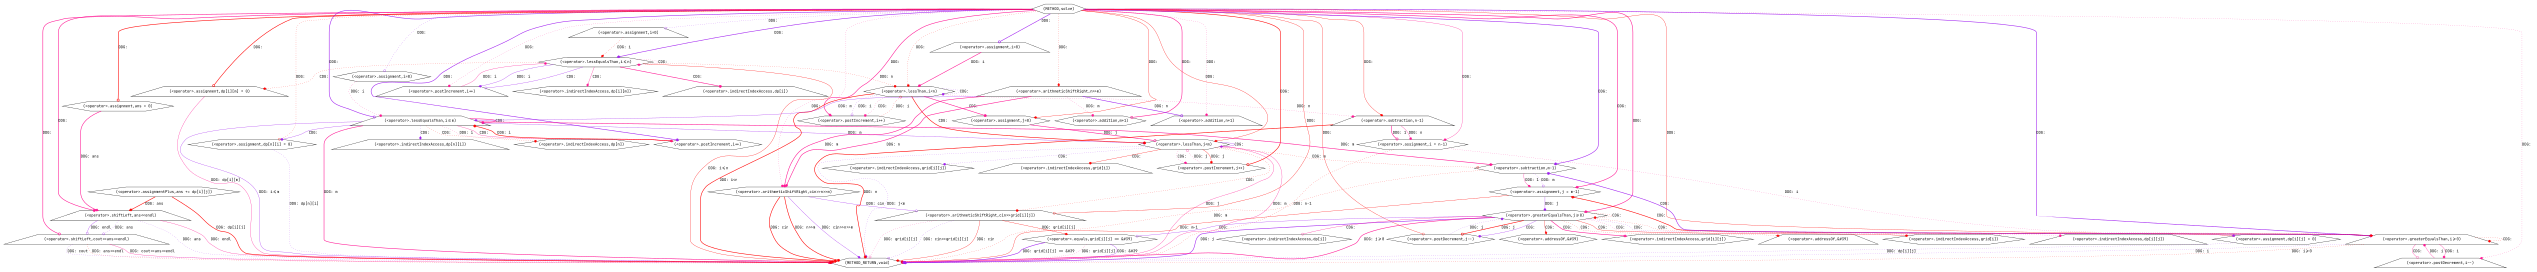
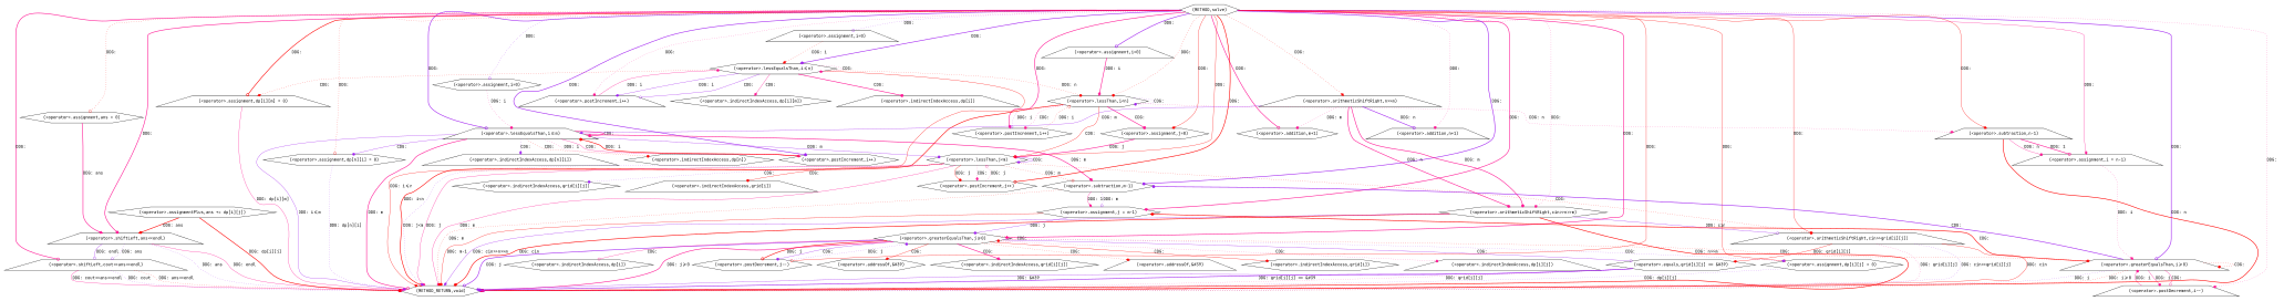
  digraph {
    fontname="JetBrains Mono"
    node [fontname="JetBrains Mono" shape=hexagon]
    edge [arrowhead=diamond color=deeppink fontname="JetBrains Mono" style=dotted]
    n1 [label="(METHOD,solve)"]
    n2 [label="(<operator>.arithmeticShiftRight,cin>>n>>m)"]
    n3 [label="(<operator>.assignment,ans = 0)"]
    n4 [label="(<operator>.shiftLeft,cout<<ans<<endl)" shape=trapezium]
    n5 [label="(<operator>.assignment,i=0)"]
    n6 [label="(<operator>.lessEqualsThan,i<=m)" shape=trapezium]
    n7 [label="(<operator>.postIncrement,i++)"]
    n8 [label="(<operator>.assignment,dp[n][i] = 0)"]
    n9 [label="(<operator>.assignment,i=0)" shape=trapezium]
    n10 [label="(<operator>.lessEqualsThan,i<=n)"]
    n11 [label="(<operator>.postIncrement,i++)" shape=trapezium]
    n12 [label="(<operator>.assignment,dp[i][m] = 0)" shape=trapezium]
    n13 [label="(<operator>.assignment,i=0)" shape=trapezium]
    n14 [label="(<operator>.lessThan,i<n)"]
    n15 [label="(<operator>.postIncrement,i++)"]
-   n16 [label="(<operator>.assignment,i = n-1)"]
+   n16 [label="(<operator>.assignment,i = n-1)" shape=trapezium]
    n17 [label="(<operator>.greaterEqualsThan,i>=0)" shape=trapezium]
    n18 [label="(<operator>.postDecrement,i--)" shape=trapezium]
    n19 [label="(<operator>.arithmeticShiftRight,n>>m)" shape=trapezium]
    n20 [label="(<operator>.addition,m+1)"]
    n21 [label="(<operator>.assignment,j=0)"]
    n22 [label="(<operator>.lessThan,j<m)"]
    n23 [label="(<operator>.postIncrement,j++)"]
    n24 [label="(<operator>.arithmeticShiftRight,cin>>grid[i][j])" shape=trapezium]
    n25 [label="(<operator>.shiftLeft,ans<<endl)" shape=trapezium]
    n26 [label="(<operator>.addition,n+1)" shape=trapezium]
    n27 [label="(<operator>.subtraction,n-1)" shape=trapezium]
    n28 [label="(<operator>.assignment,j = m-1)"]
    n29 [label="(<operator>.greaterEqualsThan,j>=0)"]
    n30 [label="(<operator>.postDecrement,j--)"]
    n31 [label="(<operator>.subtraction,m-1)"]
    n32 [label="(<operator>.assignment,dp[i][j] = 0)"]
    n33 [label="(METHOD_RETURN,void)"]
    n34 [label="(<operator>.indirectIndexAccess,dp[n][i])" shape=trapezium]
    n35 [label="(<operator>.indirectIndexAccess,dp[n])"]
    n36 [label="(<operator>.indirectIndexAccess,dp[i][m])"]
    n37 [label="(<operator>.indirectIndexAccess,dp[i])" shape=trapezium]
    n38 [label="(<operator>.indirectIndexAccess,grid[i][j])"]
    n39 [label="(<operator>.indirectIndexAccess,grid[i])" shape=trapezium]
    n40 [label="(<operator>.equals,grid[i][j] == &#39)"]
    n41 [label="(<operator>.addressOf,&#39)"]
    n42 [label="(<operator>.indirectIndexAccess,grid[i][j])"]
    n43 [label="(<operator>.addressOf,&#39)" shape=trapezium]
    n44 [label="(<operator>.indirectIndexAccess,grid[i])"]
    n45 [label="(<operator>.indirectIndexAccess,dp[i][j])" shape=trapezium]
    n46 [label="(<operator>.indirectIndexAccess,dp[i])"]
    n47 [label="(<operator>.assignmentPlus,ans += dp[i][j])"]
    n1 -> n2 [arrowhead=dot label="DDG: "]
-   n1 -> n3 [arrowhead=odot color=red label="DDG: " style=bold]
+   n1 -> n3 [arrowhead=odot color=red label="DDG: "]
    n1 -> n4 [arrowhead=odot label="DDG: " style=bold]
    n1 -> n5 [arrowhead=odot color=purple label="DDG: "]
    n1 -> n6 [arrowhead=odot color=purple label="DDG: " style=bold]
    n1 -> n7 [arrowhead=dot color=purple label="DDG: " style=bold]
    n1 -> n8 [arrowhead=odot color=red label="DDG: "]
    n1 -> n9 [arrowhead=odot color=purple label="DDG: "]
    n1 -> n10 [color=purple label="DDG: " style=bold]
    n1 -> n11 [arrowhead=dot label="DDG: "]
    n1 -> n12 [arrowhead=odot color=red label="DDG: " style=bold]
    n1 -> n13 [arrowhead=odot color=purple label="DDG: " style=bold]
    n1 -> n14 [arrowhead=dot color=red label="DDG: "]
    n1 -> n15 [label="DDG: " style=bold]
    n1 -> n16 [label="DDG: " style=solid]
    n1 -> n17 [arrowhead=odot color=purple label="DDG: " style=bold]
    n1 -> n18 [label="DDG: "]
    n1 -> n19 [color=red label="DDG: "]
    n1 -> n20 [arrowhead=odot label="DDG: " style=bold]
    n1 -> n21 [color=red label="DDG: " style=solid]
    n1 -> n22 [color=red label="DDG: " style=solid]
    n1 -> n23 [arrowhead=odot color=red label="DDG: " style=bold]
    n1 -> n24 [arrowhead=odot color=red label="DDG: " style=solid]
    n1 -> n25 [arrowhead=dot label="DDG: " style=bold]
    n1 -> n26 [arrowhead=dot label="DDG: "]
    n1 -> n27 [color=red label="DDG: " style=solid]
    n1 -> n28 [label="DDG: " style=bold]
    n1 -> n29 [label="DDG: " style=bold]
    n1 -> n30 [arrowhead=odot color=red label="DDG: " style=solid]
    n1 -> n31 [arrowhead=dot color=purple label="DDG: " style=bold]
    n1 -> n32 [arrowhead=odot color=red label="DDG: " style=solid]
    n2 -> n24 [arrowhead=odot color=purple label="DDG: cin" style=solid]
    n2 -> n33 [color=red label="DDG: cin" style=bold]
    n2 -> n33 [arrowhead=dot color=red label="DDG: n>>m" style=bold]
    n2 -> n33 [color=purple label="DDG: cin>>n>>m" style=solid]
    n3 -> n25 [label="DDG: ans" style=bold]
    n4 -> n33 [arrowhead=dot color=red label="DDG: ans<<endl"]
    n4 -> n33 [label="DDG: cout<<ans<<endl" style=solid]
    n4 -> n33 [arrowhead=odot color=purple label="DDG: cout"]
    n5 -> n6 [arrowhead=dot label="DDG: i"]
    n6 -> n6 [arrowhead=dot label="CDG: " style=bold]
    n6 -> n7 [label="DDG: i"]
    n6 -> n7 [arrowhead=odot label="CDG: " style=solid]
    n6 -> n8 [arrowhead=dot color=purple label="CDG: " style=solid]
    n6 -> n22 [arrowhead=dot color=purple label="DDG: m" style=solid]
    n6 -> n31 [label="DDG: m" style=bold]
    n6 -> n33 [arrowhead=odot label="DDG: m" style=bold]
    n6 -> n33 [color=purple label="DDG: i<=m" style=solid]
    n6 -> n34 [color=purple label="CDG: "]
    n6 -> n35 [arrowhead=dot color=red label="CDG: "]
    n7 -> n6 [arrowhead=dot color=red label="DDG: i" style=bold]
    n8 -> n33 [arrowhead=odot color=purple label="DDG: dp[n][i]"]
    n9 -> n10 [color=red label="DDG: i"]
    n10 -> n10 [label="CDG: "]
    n10 -> n11 [color=purple label="DDG: i" style=solid]
    n10 -> n11 [arrowhead=odot color=purple label="CDG: " style=solid]
    n10 -> n12 [color=red label="CDG: "]
    n10 -> n14 [arrowhead=dot color=red label="DDG: n"]
    n10 -> n33 [color=red label="DDG: i<=n" style=solid]
    n10 -> n36 [label="CDG: " style=solid]
    n10 -> n37 [arrowhead=dot label="CDG: " style=bold]
    n11 -> n10 [arrowhead=dot label="DDG: i" style=solid]
    n12 -> n33 [arrowhead=odot label="DDG: dp[i][m]" style=solid]
    n13 -> n14 [label="DDG: i" style=bold]
    n14 -> n14 [arrowhead=dot color=purple label="CDG: "]
    n14 -> n15 [arrowhead=odot color=purple label="DDG: i"]
    n14 -> n15 [arrowhead=dot label="CDG: "]
    n14 -> n21 [arrowhead=dot label="CDG: " style=bold]
-   n14 -> n22 [arrowhead=dot color=red label="CDG: " style=bold]
+   n14 -> n22 [arrowhead=dot color=red label="CDG: " style=solid]
    n14 -> n27 [label="DDG: n"]
    n14 -> n33 [arrowhead=odot color=red label="DDG: i<n" style=bold]
    n15 -> n14 [arrowhead=odot color=red label="DDG: i"]
    n16 -> n17 [label="DDG: i"]
-   n16 -> n33 [arrowhead=dot color=red label="DDG: n-1"]
    n17 -> n17 [arrowhead=dot color=red label="CDG: "]
    n17 -> n18 [arrowhead=dot label="DDG: i" style=solid]
    n17 -> n18 [arrowhead=odot label="CDG: " style=solid]
    n17 -> n28 [color=red label="CDG: " style=bold]
    n17 -> n31 [arrowhead=dot color=purple label="CDG: " style=bold]
    n17 -> n33 [color=purple label="DDG: i"]
    n17 -> n33 [arrowhead=dot color=red label="DDG: i>=0"]
    n18 -> n17 [arrowhead=dot label="DDG: i" style=solid]
    n19 -> n2 [label="DDG: n" style=bold]
    n19 -> n2 [arrowhead=dot label="DDG: m" style=bold]
    n19 -> n6 [color=purple label="DDG: m" style=solid]
    n19 -> n20 [arrowhead=dot label="DDG: m"]
    n19 -> n26 [arrowhead=odot color=purple label="DDG: n" style=bold]
    n21 -> n22 [arrowhead=odot label="DDG: j" style=bold]
    n22 -> n22 [color=purple label="CDG: " style=solid]
    n22 -> n23 [arrowhead=dot color=red label="DDG: j" style=solid]
    n22 -> n23 [label="CDG: "]
    n22 -> n24 [arrowhead=dot color=red label="CDG: "]
    n22 -> n31 [arrowhead=odot color=red label="DDG: m"]
    n22 -> n33 [label="DDG: j" style=solid]
    n22 -> n33 [arrowhead=dot label="DDG: m" style=solid]
    n22 -> n33 [color=purple label="DDG: j<m"]
    n22 -> n38 [arrowhead=dot color=purple label="CDG: "]
    n22 -> n39 [arrowhead=dot color=red label="CDG: " style=solid]
    n23 -> n22 [arrowhead=odot label="DDG: j"]
    n24 -> n33 [color=red label="DDG: cin" style=solid]
    n24 -> n33 [arrowhead=odot label="DDG: grid[i][j]"]
    n24 -> n33 [arrowhead=odot color=purple label="DDG: cin>>grid[i][j]"]
    n24 -> n40 [color=red label="DDG: grid[i][j]" style=solid]
    n25 -> n4 [arrowhead=odot color=purple label="DDG: endl" style=solid]
    n25 -> n4 [arrowhead=odot color=purple label="DDG: ans"]
    n25 -> n33 [color=purple label="DDG: ans"]
    n25 -> n33 [label="DDG: endl" style=solid]
    n27 -> n16 [arrowhead=odot label="DDG: 1" style=bold]
    n27 -> n16 [arrowhead=dot label="DDG: n" style=solid]
    n27 -> n33 [arrowhead=dot color=red label="DDG: n" style=bold]
    n28 -> n29 [arrowhead=dot color=purple label="DDG: j" style=solid]
    n28 -> n33 [arrowhead=dot color=red label="DDG: m-1" style=solid]
    n29 -> n17 [color=red label="CDG: "]
    n29 -> n29 [arrowhead=dot color=red label="CDG: "]
    n29 -> n30 [arrowhead=odot color=red label="DDG: j" style=bold]
    n29 -> n30 [arrowhead=dot color=purple label="CDG: " style=solid]
    n29 -> n32 [color=purple label="CDG: "]
    n29 -> n33 [arrowhead=odot color=purple label="DDG: j" style=bold]
    n29 -> n33 [arrowhead=dot label="DDG: j>=0" style=bold]
    n29 -> n40 [arrowhead=odot color=purple label="CDG: " style=solid]
    n29 -> n41 [color=red label="CDG: " style=solid]
    n29 -> n42 [label="CDG: " style=bold]
    n29 -> n43 [color=red label="CDG: "]
    n29 -> n44 [color=red label="CDG: " style=solid]
    n29 -> n45 [arrowhead=dot label="CDG: "]
    n29 -> n46 [arrowhead=odot label="CDG: " style=solid]
    n30 -> n29 [arrowhead=dot color=purple label="DDG: j"]
    n31 -> n28 [label="DDG: 1" style=solid]
    n31 -> n28 [arrowhead=odot color=purple label="DDG: m"]
    n31 -> n33 [arrowhead=dot color=red label="DDG: m"]
    n32 -> n33 [color=purple label="DDG: dp[i][j]"]
    n40 -> n33 [label="DDG: grid[i][j]"]
    n40 -> n33 [arrowhead=dot color=purple label="DDG: &#39" style=solid]
    n40 -> n33 [arrowhead=dot color=purple label="DDG: grid[i][j] == &#39" style=bold]
    n47 -> n25 [color=red label="DDG: ans" style=bold]
    n47 -> n33 [arrowhead=dot color=red label="DDG: dp[i][j]" style=bold]
  }
